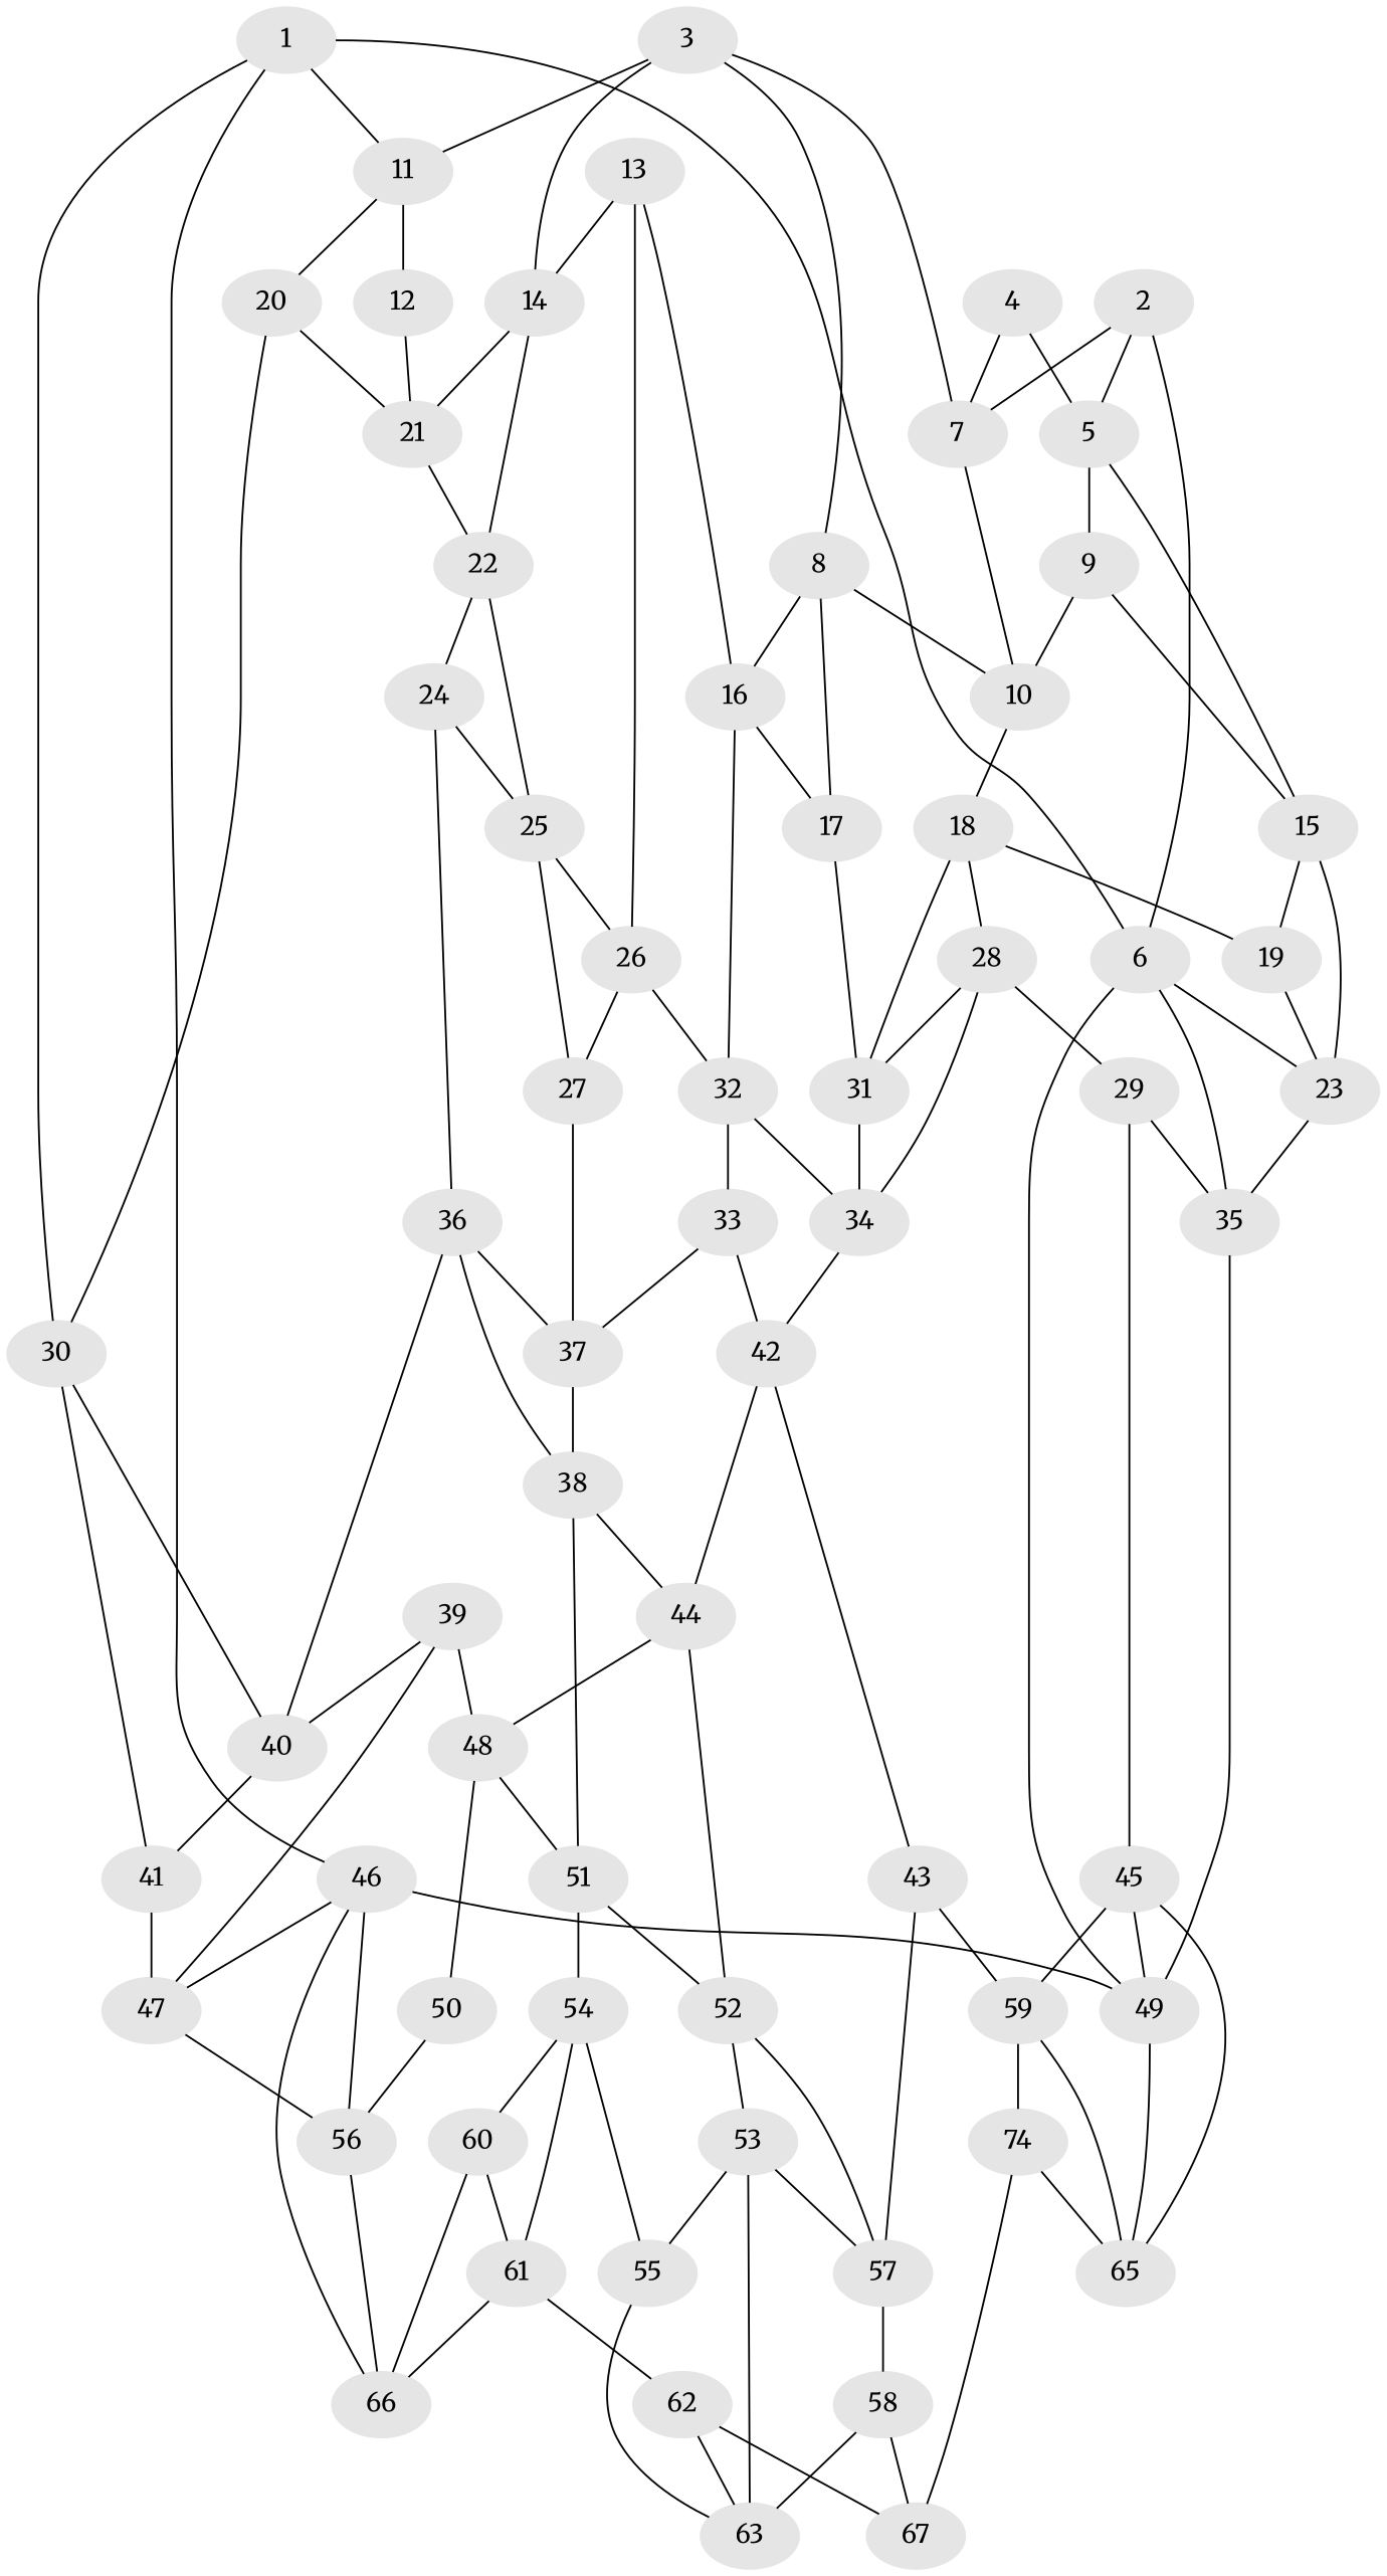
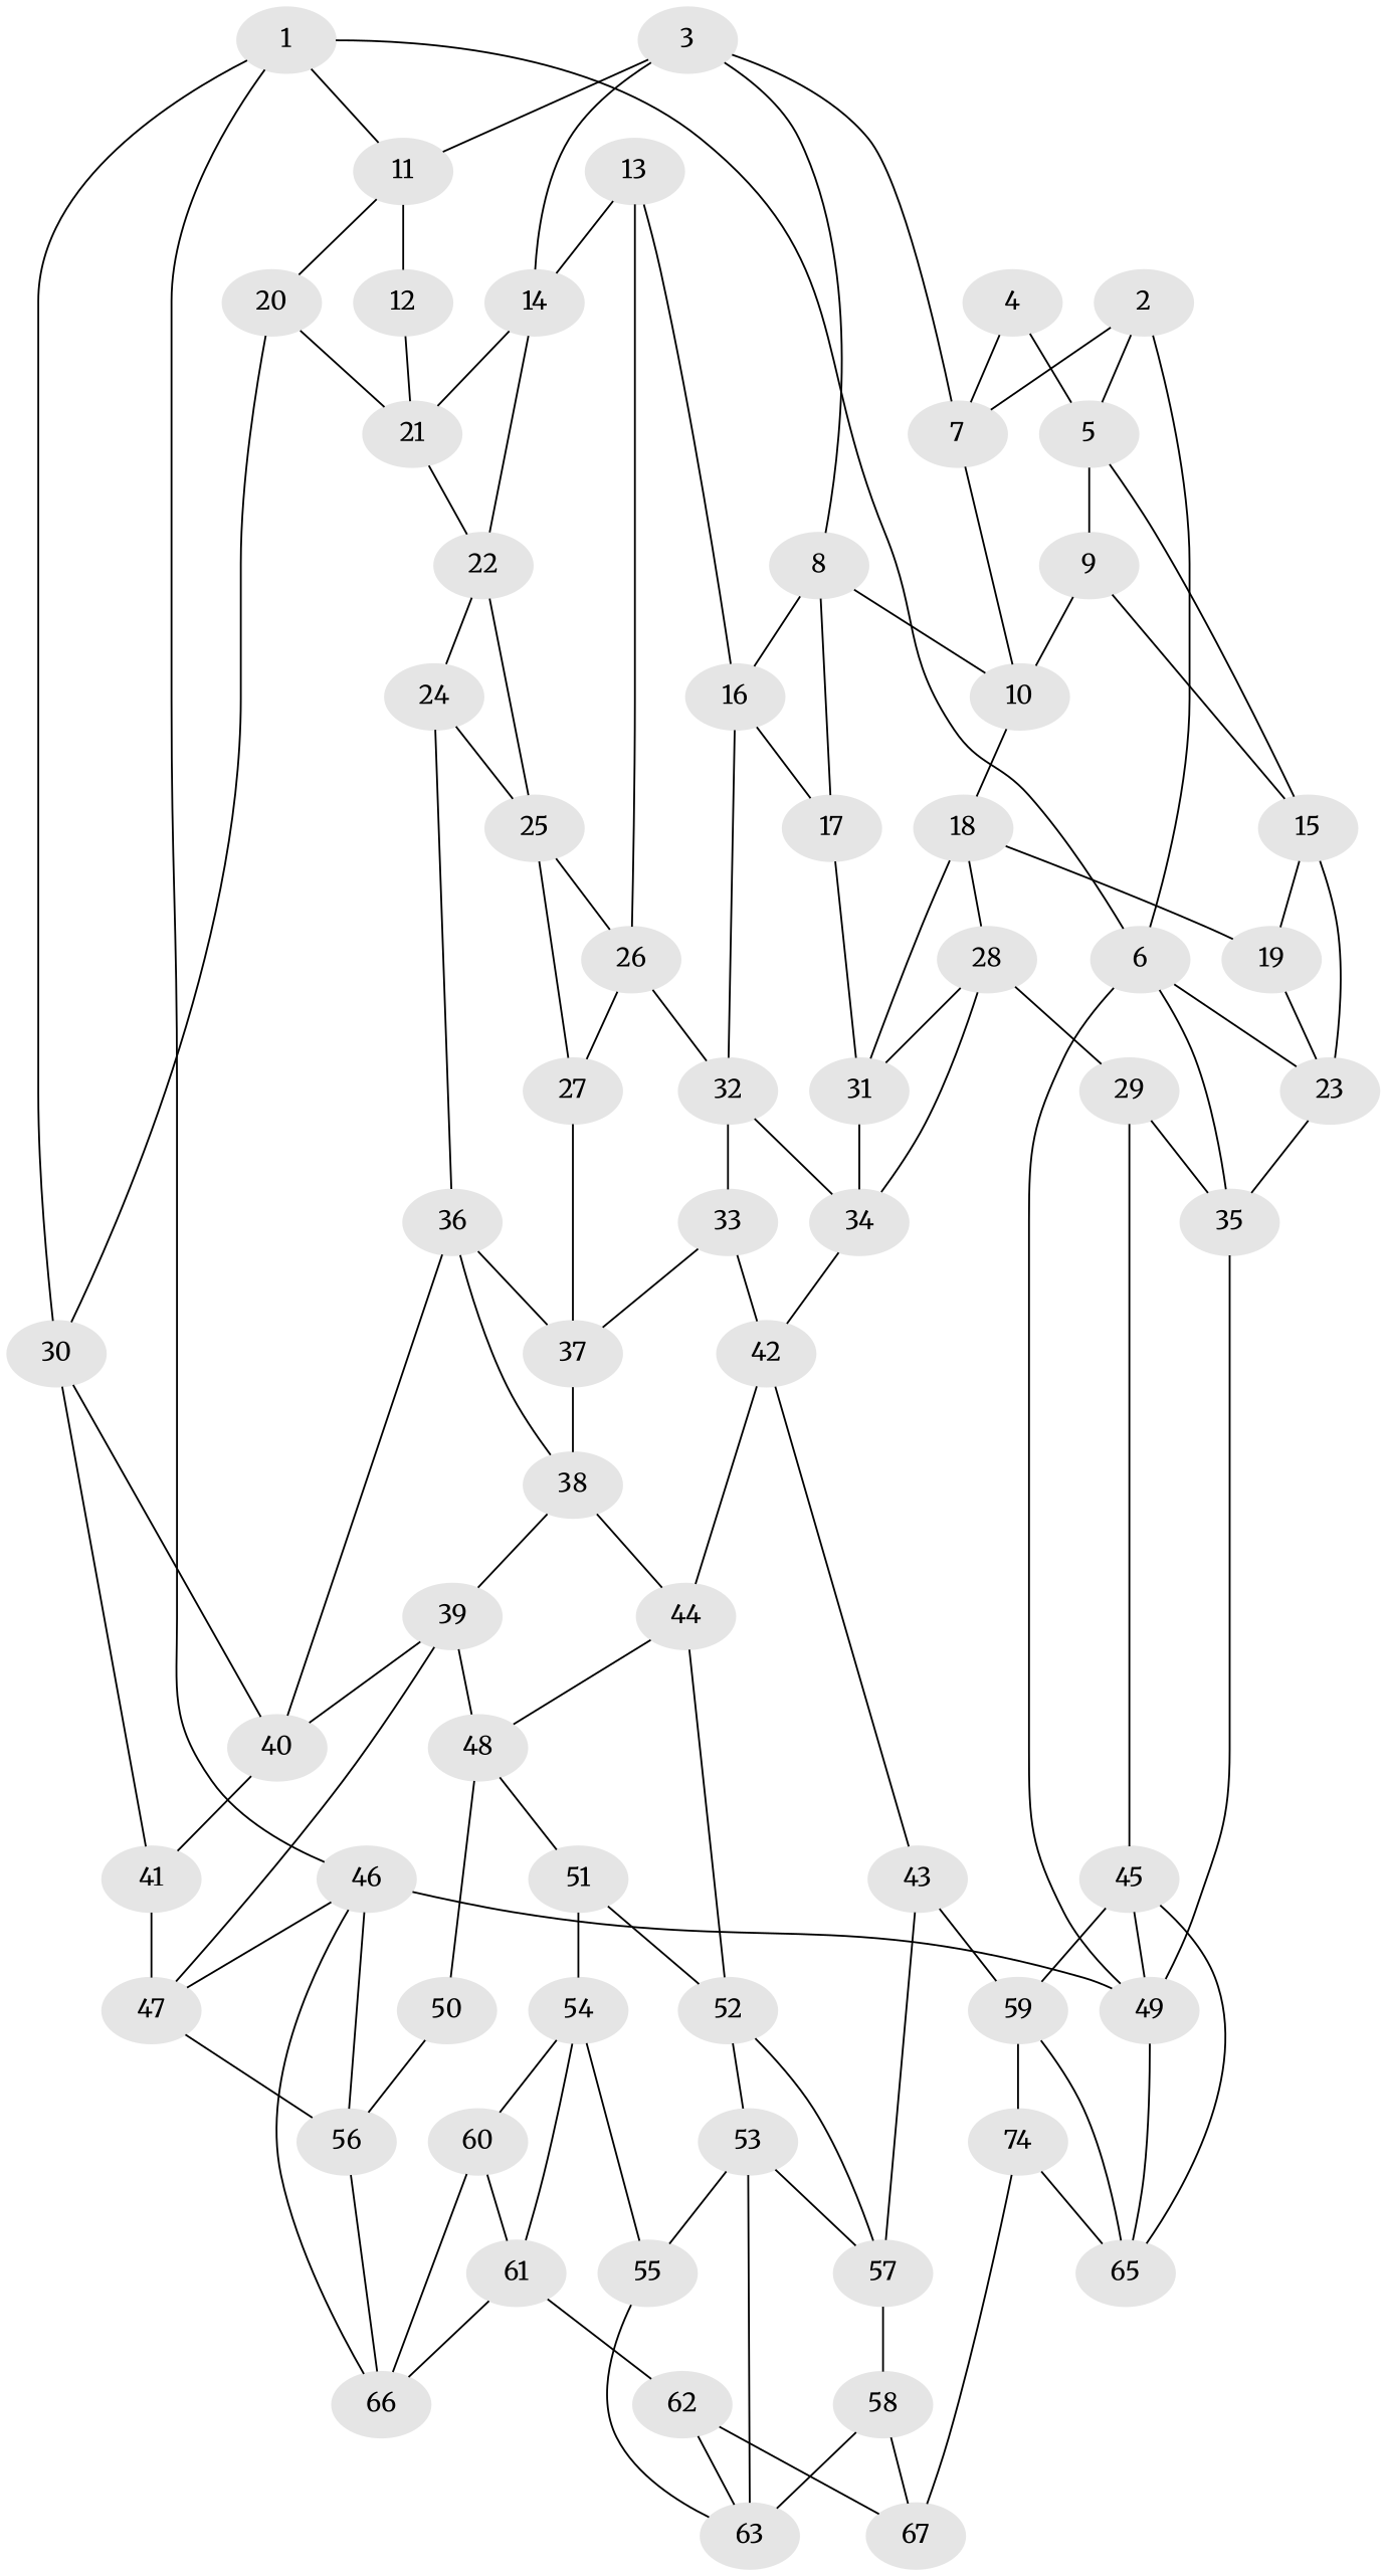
  graph {
    fontname=Merriweather
    node [color=gray90 fontname=Merriweather style=filled]
    edge [fontname=Merriweather weight=1.0]
    1
    6
    11
    30
    46
    23
    35
    49
    12
    20
    40
    41
    47
    56
    66
    2
    5
    7
    9
    15
    10
    3
    8
    14
    16
    17
    21
    22
    4
    19
    65
    18
    32
    31
    28
    13
    26
    27
    24
    25
    34
    33
    29
    36
    37
    38
    45
    42
    59
    44
    43
    39
    48
    52
    50
    51
    57
    58
    n59 [label=74]
    53
    54
    60
    61
    55
    63
    62
    67
    1 -- 6
    1 -- 11
    1 -- 30
    1 -- 46
    6 -- 23
    6 -- 35
    6 -- 49
    11 -- 12 [weight=2.0]
    11 -- 20
    30 -- 40
    30 -- 41
    46 -- 49
    46 -- 47
    46 -- 56
    46 -- 66
    23 -- 35
    35 -- 49
    49 -- 65
    12 -- 21
    20 -- 30
    20 -- 21
    40 -- 41
    41 -- 47
    47 -- 56
    56 -- 66
    2 -- 6
    2 -- 5
    2 -- 7
    5 -- 9
    5 -- 15
    7 -- 10
    9 -- 15
    9 -- 10
    15 -- 23
    15 -- 19
    10 -- 18
    3 -- 11
    3 -- 7
    3 -- 8
    3 -- 14
    8 -- 10
    8 -- 16
    8 -- 17
    14 -- 21
    14 -- 22
    16 -- 17
    16 -- 32
    17 -- 31
    21 -- 22
    22 -- 24
    22 -- 25
    4 -- 5
    4 -- 7 [weight=2.0]
    19 -- 23
    18 -- 19
    18 -- 31
    18 -- 28
    32 -- 34
    32 -- 33
    31 -- 34
    28 -- 31
    28 -- 34
    28 -- 29
    13 -- 14
    13 -- 16
    13 -- 26
    26 -- 32
    26 -- 27
    27 -- 37
    24 -- 25
    24 -- 36
    25 -- 26
    25 -- 27
    34 -- 42
    33 -- 37
    33 -- 42
    29 -- 35
    29 -- 45
    36 -- 40
    36 -- 37
    36 -- 38
    37 -- 38
    38 -- 44
-   38 -- 51
+   38 -- 39
    45 -- 49
    45 -- 65
    45 -- 59
    42 -- 44
    42 -- 43
    59 -- 65
    59 -- n59
    44 -- 48
    44 -- 52
    43 -- 59
    43 -- 57
    39 -- 40
    39 -- 47
    39 -- 48
    48 -- 50
    48 -- 51
    52 -- 57
    52 -- 53
    50 -- 56
    51 -- 52
    51 -- 54
    57 -- 58
    58 -- 63
    58 -- 67
    n59 -- 65
    n59 -- 67 [weight=2.0]
    53 -- 57
    53 -- 55
    53 -- 63
    54 -- 60
    54 -- 61
    54 -- 55
    60 -- 66
    60 -- 61
    61 -- 66
    61 -- 62
    55 -- 63
    62 -- 63
    62 -- 67
  }
